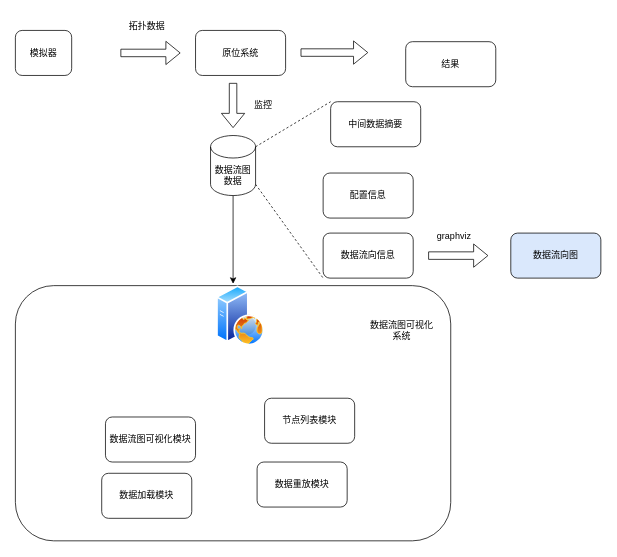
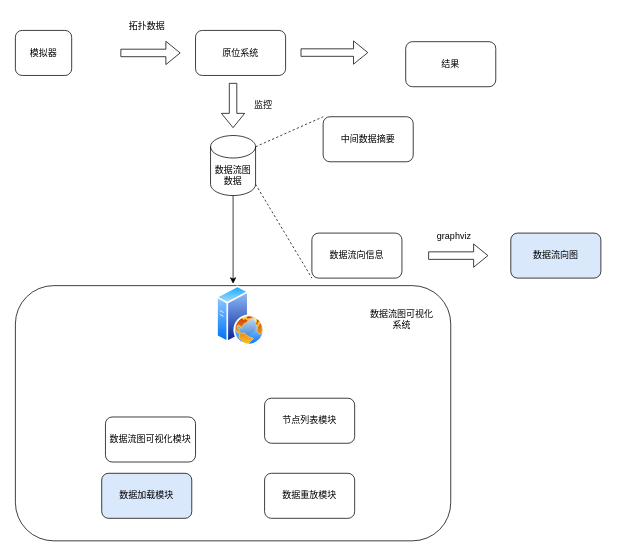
  <mxCell id="0" />
  <mxCell id="1" parent="0" />
  <mxCell id="2" value="" style="rounded=1;whiteSpace=wrap;html=1;" vertex="1" parent="1"><mxGeometry x="20" y="380" width="580" height="340" as="geometry" /></mxCell>
  <mxCell id="3" value="模拟器" style="rounded=1;whiteSpace=wrap;html=1;" vertex="1" parent="1"><mxGeometry x="20" y="40" width="75" height="60" as="geometry" /></mxCell>
  <mxCell id="4" value="" style="shape=flexArrow;endArrow=classic;html=1;rounded=0;" edge="1" parent="1"><mxGeometry width="50" height="50" relative="1" as="geometry"><mxPoint x="160" y="70" as="sourcePoint" /><mxPoint x="240" y="70" as="targetPoint" /></mxGeometry></mxCell>
  <mxCell id="5" value="拓扑数据" style="text;html=1;align=center;verticalAlign=middle;resizable=0;points=[];autosize=1;strokeColor=none;fillColor=none;" vertex="1" parent="1"><mxGeometry x="160" y="20" width="70" height="30" as="geometry" /></mxCell>
  <mxCell id="6" value="原位系统" style="rounded=1;whiteSpace=wrap;html=1;" vertex="1" parent="1"><mxGeometry x="260" y="40" width="120" height="60" as="geometry" /></mxCell>
  <mxCell id="7" value="" style="shape=flexArrow;endArrow=classic;html=1;rounded=0;" edge="1" parent="1"><mxGeometry width="50" height="50" relative="1" as="geometry"><mxPoint x="400" y="69.5" as="sourcePoint" /><mxPoint x="490" y="69.5" as="targetPoint" /></mxGeometry></mxCell>
  <mxCell id="8" value="结果" style="rounded=1;whiteSpace=wrap;html=1;" vertex="1" parent="1"><mxGeometry x="540" y="55" width="120" height="60" as="geometry" /></mxCell>
  <mxCell id="9" value="" style="shape=flexArrow;endArrow=classic;html=1;rounded=0;" edge="1" parent="1"><mxGeometry width="50" height="50" relative="1" as="geometry"><mxPoint x="310" y="110" as="sourcePoint" /><mxPoint x="310" y="170" as="targetPoint" /></mxGeometry></mxCell>
  <mxCell id="10" value="监控" style="text;html=1;align=center;verticalAlign=middle;resizable=0;points=[];autosize=1;strokeColor=none;fillColor=none;" vertex="1" parent="1"><mxGeometry x="325" y="125" width="50" height="30" as="geometry" /></mxCell>
  <mxCell id="11" style="edgeStyle=orthogonalEdgeStyle;rounded=0;orthogonalLoop=1;jettySize=auto;html=1;entryX=0.344;entryY=-0.031;entryDx=0;entryDy=0;entryPerimeter=0;" edge="1" parent="1" source="12" target="21"><mxGeometry relative="1" as="geometry" /></mxCell>
  <mxCell id="12" value="数据流图数据" style="shape=cylinder3;whiteSpace=wrap;html=1;boundedLbl=1;backgroundOutline=1;size=15;" vertex="1" parent="1"><mxGeometry x="280" y="180" width="60" height="80" as="geometry" /></mxCell>
- <mxCell id="13" value="中间数据摘要" style="rounded=1;whiteSpace=wrap;html=1;" vertex="1" parent="1"><mxGeometry x="440" y="135" width="120" height="60" as="geometry" /></mxCell>
- <mxCell id="14" value="配置信息" style="rounded=1;whiteSpace=wrap;html=1;" vertex="1" parent="1"><mxGeometry x="430" y="230" width="120" height="60" as="geometry" /></mxCell>
- <mxCell id="15" value="数据流向信息" style="rounded=1;whiteSpace=wrap;html=1;" vertex="1" parent="1"><mxGeometry x="430" y="310" width="120" height="60" as="geometry" /></mxCell>
+ <mxCell id="13" value="中间数据摘要" style="rounded=1;whiteSpace=wrap;html=1;" vertex="1" parent="1"><mxGeometry x="430" y="155" width="120" height="60" as="geometry" /></mxCell>
+ <mxCell id="15" value="数据流向信息" style="rounded=1;whiteSpace=wrap;html=1;" vertex="1" parent="1"><mxGeometry x="415" y="310" width="120" height="60" as="geometry" /></mxCell>
  <mxCell id="16" value="" style="endArrow=none;html=1;rounded=0;entryX=0;entryY=0;entryDx=0;entryDy=0;exitX=1;exitY=0;exitDx=0;exitDy=15;exitPerimeter=0;dashed=1;" edge="1" parent="1" source="12" target="13"><mxGeometry width="50" height="50" relative="1" as="geometry"><mxPoint x="350" y="220" as="sourcePoint" /><mxPoint x="400" y="170" as="targetPoint" /></mxGeometry></mxCell>
  <mxCell id="17" value="" style="endArrow=none;html=1;rounded=0;entryX=0;entryY=1;entryDx=0;entryDy=0;exitX=1;exitY=1;exitDx=0;exitDy=-15;exitPerimeter=0;dashed=1;" edge="1" parent="1" source="12" target="15"><mxGeometry width="50" height="50" relative="1" as="geometry"><mxPoint x="350" y="255" as="sourcePoint" /><mxPoint x="440" y="215" as="targetPoint" /></mxGeometry></mxCell>
  <mxCell id="18" value="" style="shape=flexArrow;endArrow=classic;html=1;rounded=0;" edge="1" parent="1"><mxGeometry width="50" height="50" relative="1" as="geometry"><mxPoint x="570" y="340" as="sourcePoint" /><mxPoint x="650" y="340" as="targetPoint" /></mxGeometry></mxCell>
  <mxCell id="19" value="数据流向图" style="rounded=1;whiteSpace=wrap;html=1;fillColor=#dae8fc;" vertex="1" parent="1"><mxGeometry x="680" y="310" width="120" height="60" as="geometry" /></mxCell>
  <mxCell id="20" value="graphviz" style="text;whiteSpace=wrap;html=1;" vertex="1" parent="1"><mxGeometry x="580" y="300" width="80" height="40" as="geometry" /></mxCell>
  <mxCell id="21" value="" style="aspect=fixed;perimeter=ellipsePerimeter;html=1;align=center;shadow=0;dashed=0;spacingTop=3;image;image=img/lib/active_directory/web_server.svg;" vertex="1" parent="1"><mxGeometry x="288" y="380" width="64" height="80" as="geometry" /></mxCell>
  <mxCell id="22" value="数据流图可视化模块" style="rounded=1;whiteSpace=wrap;html=1;" vertex="1" parent="1"><mxGeometry x="140" y="555" width="120" height="60" as="geometry" /></mxCell>
  <mxCell id="23" value="节点列表模块" style="rounded=1;whiteSpace=wrap;html=1;" vertex="1" parent="1"><mxGeometry x="352" y="530" width="120" height="60" as="geometry" /></mxCell>
- <mxCell id="24" value="数据加载模块" style="rounded=1;whiteSpace=wrap;html=1;" vertex="1" parent="1"><mxGeometry x="135" y="630" width="120" height="60" as="geometry" /></mxCell>
- <mxCell id="25" value="数据重放模块" style="rounded=1;whiteSpace=wrap;html=1;" vertex="1" parent="1"><mxGeometry x="342" y="615" width="120" height="60" as="geometry" /></mxCell>
- <mxCell id="26" value="数据流图可视化系统" style="text;html=1;strokeColor=none;fillColor=none;align=center;verticalAlign=middle;whiteSpace=wrap;rounded=0;" vertex="1" parent="1"><mxGeometry x="490" y="425" width="90" height="30" as="geometry" /></mxCell>
+ <mxCell id="24" value="数据加载模块" style="rounded=1;whiteSpace=wrap;html=1;fillColor=#dae8fc;" vertex="1" parent="1"><mxGeometry x="135" y="630" width="120" height="60" as="geometry" /></mxCell>
+ <mxCell id="25" value="数据重放模块" style="rounded=1;whiteSpace=wrap;html=1;" vertex="1" parent="1"><mxGeometry x="352" y="630" width="120" height="60" as="geometry" /></mxCell>
+ <mxCell id="26" value="数据流图可视化系统" style="text;html=1;strokeColor=none;fillColor=none;align=center;verticalAlign=middle;whiteSpace=wrap;rounded=0;" vertex="1" parent="1"><mxGeometry x="490" y="410" width="90" height="30" as="geometry" /></mxCell>
